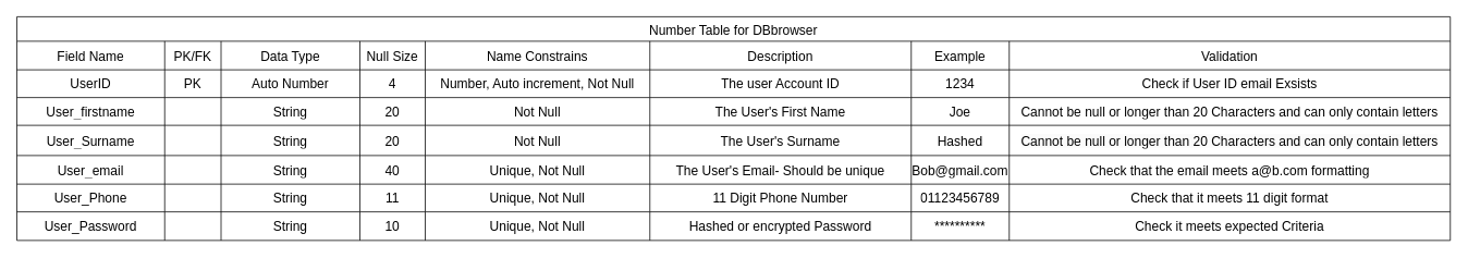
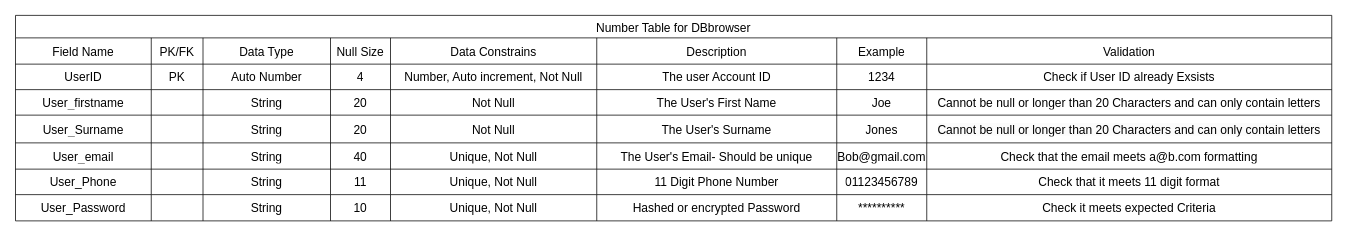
  <mxCell id="0" />
  <mxCell id="1" parent="0" />
  <mxCell id="2" value="Number Table for DBbrowser" style="shape=table;startSize=30;container=1;collapsible=0;childLayout=tableLayout;strokeColor=default;fontSize=16;" parent="1" vertex="1"><mxGeometry x="20" y="20" width="1755" height="274" as="geometry" /></mxCell>
  <mxCell id="3" value="" style="shape=tableRow;horizontal=0;startSize=0;swimlaneHead=0;swimlaneBody=0;strokeColor=inherit;top=0;left=0;bottom=0;right=0;collapsible=0;dropTarget=0;fillColor=none;points=[[0,0.5],[1,0.5]];portConstraint=eastwest;fontSize=16;" parent="2" vertex="1"><mxGeometry y="30" width="1755" height="35" as="geometry" /></mxCell>
  <mxCell id="4" value="Field Name" style="shape=partialRectangle;html=1;whiteSpace=wrap;connectable=0;strokeColor=inherit;overflow=hidden;fillColor=none;top=0;left=0;bottom=0;right=0;pointerEvents=1;fontSize=16;" parent="3" vertex="1"><mxGeometry width="181" height="35" as="geometry"><mxRectangle width="181" height="35" as="alternateBounds" /></mxGeometry></mxCell>
  <mxCell id="5" value="PK/FK" style="shape=partialRectangle;html=1;whiteSpace=wrap;connectable=0;strokeColor=inherit;overflow=hidden;fillColor=none;top=0;left=0;bottom=0;right=0;pointerEvents=1;fontSize=16;" parent="3" vertex="1"><mxGeometry x="181" width="69" height="35" as="geometry"><mxRectangle width="69" height="35" as="alternateBounds" /></mxGeometry></mxCell>
  <mxCell id="6" value="Data Type" style="shape=partialRectangle;html=1;whiteSpace=wrap;connectable=0;strokeColor=inherit;overflow=hidden;fillColor=none;top=0;left=0;bottom=0;right=0;pointerEvents=1;fontSize=16;" parent="3" vertex="1"><mxGeometry x="250" width="170" height="35" as="geometry"><mxRectangle width="170" height="35" as="alternateBounds" /></mxGeometry></mxCell>
  <mxCell id="7" value="Null Size" style="shape=partialRectangle;html=1;whiteSpace=wrap;connectable=0;strokeColor=inherit;overflow=hidden;fillColor=none;top=0;left=0;bottom=0;right=0;pointerEvents=1;fontSize=16;" parent="3" vertex="1"><mxGeometry x="420" width="80" height="35" as="geometry"><mxRectangle width="80" height="35" as="alternateBounds" /></mxGeometry></mxCell>
- <mxCell id="8" value="Name Constrains" style="shape=partialRectangle;html=1;whiteSpace=wrap;connectable=0;strokeColor=inherit;overflow=hidden;fillColor=none;top=0;left=0;bottom=0;right=0;pointerEvents=1;fontSize=16;" parent="3" vertex="1"><mxGeometry x="500" width="275" height="35" as="geometry"><mxRectangle width="275" height="35" as="alternateBounds" /></mxGeometry></mxCell>
+ <mxCell id="8" value="Data Constrains" style="shape=partialRectangle;html=1;whiteSpace=wrap;connectable=0;strokeColor=inherit;overflow=hidden;fillColor=none;top=0;left=0;bottom=0;right=0;pointerEvents=1;fontSize=16;" parent="3" vertex="1"><mxGeometry x="500" width="275" height="35" as="geometry"><mxRectangle width="275" height="35" as="alternateBounds" /></mxGeometry></mxCell>
  <mxCell id="9" value="Description" style="shape=partialRectangle;html=1;whiteSpace=wrap;connectable=0;strokeColor=inherit;overflow=hidden;fillColor=none;top=0;left=0;bottom=0;right=0;pointerEvents=1;fontSize=16;" parent="3" vertex="1"><mxGeometry x="775" width="320" height="35" as="geometry"><mxRectangle width="320" height="35" as="alternateBounds" /></mxGeometry></mxCell>
  <mxCell id="10" value="Example" style="shape=partialRectangle;html=1;whiteSpace=wrap;connectable=0;strokeColor=inherit;overflow=hidden;fillColor=none;top=0;left=0;bottom=0;right=0;pointerEvents=1;fontSize=16;" parent="3" vertex="1"><mxGeometry x="1095" width="120" height="35" as="geometry"><mxRectangle width="120" height="35" as="alternateBounds" /></mxGeometry></mxCell>
  <mxCell id="11" value="Validation" style="shape=partialRectangle;html=1;whiteSpace=wrap;connectable=0;strokeColor=inherit;overflow=hidden;fillColor=none;top=0;left=0;bottom=0;right=0;pointerEvents=1;fontSize=16;" parent="3" vertex="1"><mxGeometry x="1215" width="540" height="35" as="geometry"><mxRectangle width="540" height="35" as="alternateBounds" /></mxGeometry></mxCell>
  <mxCell id="12" value="" style="shape=tableRow;horizontal=0;startSize=0;swimlaneHead=0;swimlaneBody=0;strokeColor=inherit;top=0;left=0;bottom=0;right=0;collapsible=0;dropTarget=0;fillColor=none;points=[[0,0.5],[1,0.5]];portConstraint=eastwest;fontSize=16;" parent="2" vertex="1"><mxGeometry y="65" width="1755" height="34" as="geometry" /></mxCell>
  <mxCell id="13" value="UserID" style="shape=partialRectangle;html=1;whiteSpace=wrap;connectable=0;strokeColor=inherit;overflow=hidden;fillColor=none;top=0;left=0;bottom=0;right=0;pointerEvents=1;fontSize=16;" parent="12" vertex="1"><mxGeometry width="181" height="34" as="geometry"><mxRectangle width="181" height="34" as="alternateBounds" /></mxGeometry></mxCell>
  <mxCell id="14" value="PK" style="shape=partialRectangle;html=1;whiteSpace=wrap;connectable=0;strokeColor=inherit;overflow=hidden;fillColor=none;top=0;left=0;bottom=0;right=0;pointerEvents=1;fontSize=16;" parent="12" vertex="1"><mxGeometry x="181" width="69" height="34" as="geometry"><mxRectangle width="69" height="34" as="alternateBounds" /></mxGeometry></mxCell>
  <mxCell id="15" value="Auto Number" style="shape=partialRectangle;html=1;whiteSpace=wrap;connectable=0;strokeColor=inherit;overflow=hidden;fillColor=none;top=0;left=0;bottom=0;right=0;pointerEvents=1;fontSize=16;" parent="12" vertex="1"><mxGeometry x="250" width="170" height="34" as="geometry"><mxRectangle width="170" height="34" as="alternateBounds" /></mxGeometry></mxCell>
  <mxCell id="16" value="4" style="shape=partialRectangle;html=1;whiteSpace=wrap;connectable=0;strokeColor=inherit;overflow=hidden;fillColor=none;top=0;left=0;bottom=0;right=0;pointerEvents=1;fontSize=16;" parent="12" vertex="1"><mxGeometry x="420" width="80" height="34" as="geometry"><mxRectangle width="80" height="34" as="alternateBounds" /></mxGeometry></mxCell>
  <mxCell id="17" value="Number, Auto increment, Not Null" style="shape=partialRectangle;html=1;whiteSpace=wrap;connectable=0;strokeColor=inherit;overflow=hidden;fillColor=none;top=0;left=0;bottom=0;right=0;pointerEvents=1;fontSize=16;" parent="12" vertex="1"><mxGeometry x="500" width="275" height="34" as="geometry"><mxRectangle width="275" height="34" as="alternateBounds" /></mxGeometry></mxCell>
  <mxCell id="18" value="The user Account ID" style="shape=partialRectangle;html=1;whiteSpace=wrap;connectable=0;strokeColor=inherit;overflow=hidden;fillColor=none;top=0;left=0;bottom=0;right=0;pointerEvents=1;fontSize=16;" parent="12" vertex="1"><mxGeometry x="775" width="320" height="34" as="geometry"><mxRectangle width="320" height="34" as="alternateBounds" /></mxGeometry></mxCell>
  <mxCell id="19" value="1234" style="shape=partialRectangle;html=1;whiteSpace=wrap;connectable=0;strokeColor=inherit;overflow=hidden;fillColor=none;top=0;left=0;bottom=0;right=0;pointerEvents=1;fontSize=16;" parent="12" vertex="1"><mxGeometry x="1095" width="120" height="34" as="geometry"><mxRectangle width="120" height="34" as="alternateBounds" /></mxGeometry></mxCell>
- <mxCell id="20" value="Check if User ID email Exsists" style="shape=partialRectangle;html=1;whiteSpace=wrap;connectable=0;strokeColor=inherit;overflow=hidden;fillColor=none;top=0;left=0;bottom=0;right=0;pointerEvents=1;fontSize=16;" parent="12" vertex="1"><mxGeometry x="1215" width="540" height="34" as="geometry"><mxRectangle width="540" height="34" as="alternateBounds" /></mxGeometry></mxCell>
+ <mxCell id="20" value="Check if User ID already Exsists" style="shape=partialRectangle;html=1;whiteSpace=wrap;connectable=0;strokeColor=inherit;overflow=hidden;fillColor=none;top=0;left=0;bottom=0;right=0;pointerEvents=1;fontSize=16;" parent="12" vertex="1"><mxGeometry x="1215" width="540" height="34" as="geometry"><mxRectangle width="540" height="34" as="alternateBounds" /></mxGeometry></mxCell>
  <mxCell id="21" style="shape=tableRow;horizontal=0;startSize=0;swimlaneHead=0;swimlaneBody=0;strokeColor=inherit;top=0;left=0;bottom=0;right=0;collapsible=0;dropTarget=0;fillColor=none;points=[[0,0.5],[1,0.5]];portConstraint=eastwest;fontSize=16;" parent="2" vertex="1"><mxGeometry y="99" width="1755" height="34" as="geometry" /></mxCell>
  <mxCell id="22" value="User_firstname" style="shape=partialRectangle;html=1;whiteSpace=wrap;connectable=0;strokeColor=inherit;overflow=hidden;fillColor=none;top=0;left=0;bottom=0;right=0;pointerEvents=1;fontSize=16;" parent="21" vertex="1"><mxGeometry width="181" height="34" as="geometry"><mxRectangle width="181" height="34" as="alternateBounds" /></mxGeometry></mxCell>
  <mxCell id="23" style="shape=partialRectangle;html=1;whiteSpace=wrap;connectable=0;strokeColor=inherit;overflow=hidden;fillColor=none;top=0;left=0;bottom=0;right=0;pointerEvents=1;fontSize=16;" parent="21" vertex="1"><mxGeometry x="181" width="69" height="34" as="geometry"><mxRectangle width="69" height="34" as="alternateBounds" /></mxGeometry></mxCell>
  <mxCell id="24" value="String" style="shape=partialRectangle;html=1;whiteSpace=wrap;connectable=0;strokeColor=inherit;overflow=hidden;fillColor=none;top=0;left=0;bottom=0;right=0;pointerEvents=1;fontSize=16;" parent="21" vertex="1"><mxGeometry x="250" width="170" height="34" as="geometry"><mxRectangle width="170" height="34" as="alternateBounds" /></mxGeometry></mxCell>
  <mxCell id="25" value="20" style="shape=partialRectangle;html=1;whiteSpace=wrap;connectable=0;strokeColor=inherit;overflow=hidden;fillColor=none;top=0;left=0;bottom=0;right=0;pointerEvents=1;fontSize=16;" parent="21" vertex="1"><mxGeometry x="420" width="80" height="34" as="geometry"><mxRectangle width="80" height="34" as="alternateBounds" /></mxGeometry></mxCell>
  <mxCell id="26" value="Not Null" style="shape=partialRectangle;html=1;whiteSpace=wrap;connectable=0;strokeColor=inherit;overflow=hidden;fillColor=none;top=0;left=0;bottom=0;right=0;pointerEvents=1;fontSize=16;" parent="21" vertex="1"><mxGeometry x="500" width="275" height="34" as="geometry"><mxRectangle width="275" height="34" as="alternateBounds" /></mxGeometry></mxCell>
  <mxCell id="27" value="The User's First Name" style="shape=partialRectangle;html=1;whiteSpace=wrap;connectable=0;strokeColor=inherit;overflow=hidden;fillColor=none;top=0;left=0;bottom=0;right=0;pointerEvents=1;fontSize=16;" parent="21" vertex="1"><mxGeometry x="775" width="320" height="34" as="geometry"><mxRectangle width="320" height="34" as="alternateBounds" /></mxGeometry></mxCell>
  <mxCell id="28" value="Joe" style="shape=partialRectangle;html=1;whiteSpace=wrap;connectable=0;strokeColor=inherit;overflow=hidden;fillColor=none;top=0;left=0;bottom=0;right=0;pointerEvents=1;fontSize=16;" parent="21" vertex="1"><mxGeometry x="1095" width="120" height="34" as="geometry"><mxRectangle width="120" height="34" as="alternateBounds" /></mxGeometry></mxCell>
  <mxCell id="29" value="Cannot be null or longer than 20 Characters and can only contain letters" style="shape=partialRectangle;html=1;whiteSpace=wrap;connectable=0;strokeColor=inherit;overflow=hidden;fillColor=none;top=0;left=0;bottom=0;right=0;pointerEvents=1;fontSize=16;" parent="21" vertex="1"><mxGeometry x="1215" width="540" height="34" as="geometry"><mxRectangle width="540" height="34" as="alternateBounds" /></mxGeometry></mxCell>
  <mxCell id="30" style="shape=tableRow;horizontal=0;startSize=0;swimlaneHead=0;swimlaneBody=0;strokeColor=inherit;top=0;left=0;bottom=0;right=0;collapsible=0;dropTarget=0;fillColor=none;points=[[0,0.5],[1,0.5]];portConstraint=eastwest;fontSize=16;" parent="2" vertex="1"><mxGeometry y="133" width="1755" height="37" as="geometry" /></mxCell>
  <mxCell id="31" value="User_Surname" style="shape=partialRectangle;html=1;whiteSpace=wrap;connectable=0;strokeColor=inherit;overflow=hidden;fillColor=none;top=0;left=0;bottom=0;right=0;pointerEvents=1;fontSize=16;" parent="30" vertex="1"><mxGeometry width="181" height="37" as="geometry"><mxRectangle width="181" height="37" as="alternateBounds" /></mxGeometry></mxCell>
  <mxCell id="32" style="shape=partialRectangle;html=1;whiteSpace=wrap;connectable=0;strokeColor=inherit;overflow=hidden;fillColor=none;top=0;left=0;bottom=0;right=0;pointerEvents=1;fontSize=16;" parent="30" vertex="1"><mxGeometry x="181" width="69" height="37" as="geometry"><mxRectangle width="69" height="37" as="alternateBounds" /></mxGeometry></mxCell>
  <mxCell id="33" value="String" style="shape=partialRectangle;html=1;whiteSpace=wrap;connectable=0;strokeColor=inherit;overflow=hidden;fillColor=none;top=0;left=0;bottom=0;right=0;pointerEvents=1;fontSize=16;" parent="30" vertex="1"><mxGeometry x="250" width="170" height="37" as="geometry"><mxRectangle width="170" height="37" as="alternateBounds" /></mxGeometry></mxCell>
  <mxCell id="34" value="20" style="shape=partialRectangle;html=1;whiteSpace=wrap;connectable=0;strokeColor=inherit;overflow=hidden;fillColor=none;top=0;left=0;bottom=0;right=0;pointerEvents=1;fontSize=16;" parent="30" vertex="1"><mxGeometry x="420" width="80" height="37" as="geometry"><mxRectangle width="80" height="37" as="alternateBounds" /></mxGeometry></mxCell>
  <mxCell id="35" value="Not Null" style="shape=partialRectangle;html=1;whiteSpace=wrap;connectable=0;strokeColor=inherit;overflow=hidden;fillColor=none;top=0;left=0;bottom=0;right=0;pointerEvents=1;fontSize=16;" parent="30" vertex="1"><mxGeometry x="500" width="275" height="37" as="geometry"><mxRectangle width="275" height="37" as="alternateBounds" /></mxGeometry></mxCell>
  <mxCell id="36" value="The User's Surname" style="shape=partialRectangle;html=1;whiteSpace=wrap;connectable=0;strokeColor=inherit;overflow=hidden;fillColor=none;top=0;left=0;bottom=0;right=0;pointerEvents=1;fontSize=16;" parent="30" vertex="1"><mxGeometry x="775" width="320" height="37" as="geometry"><mxRectangle width="320" height="37" as="alternateBounds" /></mxGeometry></mxCell>
- <mxCell id="37" value="Hashed" style="shape=partialRectangle;html=1;whiteSpace=wrap;connectable=0;strokeColor=inherit;overflow=hidden;fillColor=none;top=0;left=0;bottom=0;right=0;pointerEvents=1;fontSize=16;" parent="30" vertex="1"><mxGeometry x="1095" width="120" height="37" as="geometry"><mxRectangle width="120" height="37" as="alternateBounds" /></mxGeometry></mxCell>
+ <mxCell id="37" value="Jones" style="shape=partialRectangle;html=1;whiteSpace=wrap;connectable=0;strokeColor=inherit;overflow=hidden;fillColor=none;top=0;left=0;bottom=0;right=0;pointerEvents=1;fontSize=16;" parent="30" vertex="1"><mxGeometry x="1095" width="120" height="37" as="geometry"><mxRectangle width="120" height="37" as="alternateBounds" /></mxGeometry></mxCell>
  <mxCell id="38" value="&lt;span style=&quot;color: rgb(0, 0, 0); font-family: Helvetica; font-size: 16px; font-style: normal; font-variant-ligatures: normal; font-variant-caps: normal; font-weight: 400; letter-spacing: normal; orphans: 2; text-align: center; text-indent: 0px; text-transform: none; widows: 2; word-spacing: 0px; -webkit-text-stroke-width: 0px; white-space: normal; background-color: rgb(251, 251, 251); text-decoration-thickness: initial; text-decoration-style: initial; text-decoration-color: initial; float: none; display: inline !important;&quot;&gt;Cannot be null or longer than 20 Characters and can only contain letters&lt;/span&gt;" style="shape=partialRectangle;html=1;whiteSpace=wrap;connectable=0;strokeColor=inherit;overflow=hidden;fillColor=none;top=0;left=0;bottom=0;right=0;pointerEvents=1;fontSize=16;" parent="30" vertex="1"><mxGeometry x="1215" width="540" height="37" as="geometry"><mxRectangle width="540" height="37" as="alternateBounds" /></mxGeometry></mxCell>
  <mxCell id="39" value="" style="shape=tableRow;horizontal=0;startSize=0;swimlaneHead=0;swimlaneBody=0;strokeColor=inherit;top=0;left=0;bottom=0;right=0;collapsible=0;dropTarget=0;fillColor=none;points=[[0,0.5],[1,0.5]];portConstraint=eastwest;fontSize=16;" parent="2" vertex="1"><mxGeometry y="170" width="1755" height="35" as="geometry" /></mxCell>
  <mxCell id="40" value="User_email" style="shape=partialRectangle;html=1;whiteSpace=wrap;connectable=0;strokeColor=inherit;overflow=hidden;fillColor=none;top=0;left=0;bottom=0;right=0;pointerEvents=1;fontSize=16;" parent="39" vertex="1"><mxGeometry width="181" height="35" as="geometry"><mxRectangle width="181" height="35" as="alternateBounds" /></mxGeometry></mxCell>
  <mxCell id="41" style="shape=partialRectangle;html=1;whiteSpace=wrap;connectable=0;strokeColor=inherit;overflow=hidden;fillColor=none;top=0;left=0;bottom=0;right=0;pointerEvents=1;fontSize=16;" parent="39" vertex="1"><mxGeometry x="181" width="69" height="35" as="geometry"><mxRectangle width="69" height="35" as="alternateBounds" /></mxGeometry></mxCell>
  <mxCell id="42" value="String" style="shape=partialRectangle;html=1;whiteSpace=wrap;connectable=0;strokeColor=inherit;overflow=hidden;fillColor=none;top=0;left=0;bottom=0;right=0;pointerEvents=1;fontSize=16;" parent="39" vertex="1"><mxGeometry x="250" width="170" height="35" as="geometry"><mxRectangle width="170" height="35" as="alternateBounds" /></mxGeometry></mxCell>
  <mxCell id="43" value="40" style="shape=partialRectangle;html=1;whiteSpace=wrap;connectable=0;strokeColor=inherit;overflow=hidden;fillColor=none;top=0;left=0;bottom=0;right=0;pointerEvents=1;fontSize=16;" parent="39" vertex="1"><mxGeometry x="420" width="80" height="35" as="geometry"><mxRectangle width="80" height="35" as="alternateBounds" /></mxGeometry></mxCell>
  <mxCell id="44" value="Unique, Not Null" style="shape=partialRectangle;html=1;whiteSpace=wrap;connectable=0;strokeColor=inherit;overflow=hidden;fillColor=none;top=0;left=0;bottom=0;right=0;pointerEvents=1;fontSize=16;" parent="39" vertex="1"><mxGeometry x="500" width="275" height="35" as="geometry"><mxRectangle width="275" height="35" as="alternateBounds" /></mxGeometry></mxCell>
  <mxCell id="45" value="The User's Email- Should be unique" style="shape=partialRectangle;html=1;whiteSpace=wrap;connectable=0;strokeColor=inherit;overflow=hidden;fillColor=none;top=0;left=0;bottom=0;right=0;pointerEvents=1;fontSize=16;" parent="39" vertex="1"><mxGeometry x="775" width="320" height="35" as="geometry"><mxRectangle width="320" height="35" as="alternateBounds" /></mxGeometry></mxCell>
  <mxCell id="46" value="Bob@gmail.com" style="shape=partialRectangle;html=1;whiteSpace=wrap;connectable=0;strokeColor=inherit;overflow=hidden;fillColor=none;top=0;left=0;bottom=0;right=0;pointerEvents=1;fontSize=16;" parent="39" vertex="1"><mxGeometry x="1095" width="120" height="35" as="geometry"><mxRectangle width="120" height="35" as="alternateBounds" /></mxGeometry></mxCell>
  <mxCell id="47" value="Check that the email meets a@b.com formatting" style="shape=partialRectangle;html=1;whiteSpace=wrap;connectable=0;strokeColor=inherit;overflow=hidden;fillColor=none;top=0;left=0;bottom=0;right=0;pointerEvents=1;fontSize=16;" parent="39" vertex="1"><mxGeometry x="1215" width="540" height="35" as="geometry"><mxRectangle width="540" height="35" as="alternateBounds" /></mxGeometry></mxCell>
  <mxCell id="48" value="" style="shape=tableRow;horizontal=0;startSize=0;swimlaneHead=0;swimlaneBody=0;strokeColor=inherit;top=0;left=0;bottom=0;right=0;collapsible=0;dropTarget=0;fillColor=none;points=[[0,0.5],[1,0.5]];portConstraint=eastwest;fontSize=16;" parent="2" vertex="1"><mxGeometry y="205" width="1755" height="34" as="geometry" /></mxCell>
  <mxCell id="49" value="User_Phone" style="shape=partialRectangle;html=1;whiteSpace=wrap;connectable=0;strokeColor=inherit;overflow=hidden;fillColor=none;top=0;left=0;bottom=0;right=0;pointerEvents=1;fontSize=16;" parent="48" vertex="1"><mxGeometry width="181" height="34" as="geometry"><mxRectangle width="181" height="34" as="alternateBounds" /></mxGeometry></mxCell>
  <mxCell id="50" style="shape=partialRectangle;html=1;whiteSpace=wrap;connectable=0;strokeColor=inherit;overflow=hidden;fillColor=none;top=0;left=0;bottom=0;right=0;pointerEvents=1;fontSize=16;" parent="48" vertex="1"><mxGeometry x="181" width="69" height="34" as="geometry"><mxRectangle width="69" height="34" as="alternateBounds" /></mxGeometry></mxCell>
  <mxCell id="51" value="String" style="shape=partialRectangle;html=1;whiteSpace=wrap;connectable=0;strokeColor=inherit;overflow=hidden;fillColor=none;top=0;left=0;bottom=0;right=0;pointerEvents=1;fontSize=16;" parent="48" vertex="1"><mxGeometry x="250" width="170" height="34" as="geometry"><mxRectangle width="170" height="34" as="alternateBounds" /></mxGeometry></mxCell>
  <mxCell id="52" value="11" style="shape=partialRectangle;html=1;whiteSpace=wrap;connectable=0;strokeColor=inherit;overflow=hidden;fillColor=none;top=0;left=0;bottom=0;right=0;pointerEvents=1;fontSize=16;" parent="48" vertex="1"><mxGeometry x="420" width="80" height="34" as="geometry"><mxRectangle width="80" height="34" as="alternateBounds" /></mxGeometry></mxCell>
  <mxCell id="53" value="Unique, Not Null" style="shape=partialRectangle;html=1;whiteSpace=wrap;connectable=0;strokeColor=inherit;overflow=hidden;fillColor=none;top=0;left=0;bottom=0;right=0;pointerEvents=1;fontSize=16;" parent="48" vertex="1"><mxGeometry x="500" width="275" height="34" as="geometry"><mxRectangle width="275" height="34" as="alternateBounds" /></mxGeometry></mxCell>
  <mxCell id="54" value="11 Digit Phone Number" style="shape=partialRectangle;html=1;whiteSpace=wrap;connectable=0;strokeColor=inherit;overflow=hidden;fillColor=none;top=0;left=0;bottom=0;right=0;pointerEvents=1;fontSize=16;" parent="48" vertex="1"><mxGeometry x="775" width="320" height="34" as="geometry"><mxRectangle width="320" height="34" as="alternateBounds" /></mxGeometry></mxCell>
  <mxCell id="55" value="01123456789" style="shape=partialRectangle;html=1;whiteSpace=wrap;connectable=0;strokeColor=inherit;overflow=hidden;fillColor=none;top=0;left=0;bottom=0;right=0;pointerEvents=1;fontSize=16;" parent="48" vertex="1"><mxGeometry x="1095" width="120" height="34" as="geometry"><mxRectangle width="120" height="34" as="alternateBounds" /></mxGeometry></mxCell>
  <mxCell id="56" value="Check that it meets 11 digit format" style="shape=partialRectangle;html=1;whiteSpace=wrap;connectable=0;strokeColor=inherit;overflow=hidden;fillColor=none;top=0;left=0;bottom=0;right=0;pointerEvents=1;fontSize=16;" parent="48" vertex="1"><mxGeometry x="1215" width="540" height="34" as="geometry"><mxRectangle width="540" height="34" as="alternateBounds" /></mxGeometry></mxCell>
  <mxCell id="57" value="" style="shape=tableRow;horizontal=0;startSize=0;swimlaneHead=0;swimlaneBody=0;strokeColor=inherit;top=0;left=0;bottom=0;right=0;collapsible=0;dropTarget=0;fillColor=none;points=[[0,0.5],[1,0.5]];portConstraint=eastwest;fontSize=16;" parent="2" vertex="1"><mxGeometry y="239" width="1755" height="35" as="geometry" /></mxCell>
  <mxCell id="58" value="User_Password" style="shape=partialRectangle;html=1;whiteSpace=wrap;connectable=0;strokeColor=inherit;overflow=hidden;fillColor=none;top=0;left=0;bottom=0;right=0;pointerEvents=1;fontSize=16;" parent="57" vertex="1"><mxGeometry width="181" height="35" as="geometry"><mxRectangle width="181" height="35" as="alternateBounds" /></mxGeometry></mxCell>
  <mxCell id="59" style="shape=partialRectangle;html=1;whiteSpace=wrap;connectable=0;strokeColor=inherit;overflow=hidden;fillColor=none;top=0;left=0;bottom=0;right=0;pointerEvents=1;fontSize=16;" parent="57" vertex="1"><mxGeometry x="181" width="69" height="35" as="geometry"><mxRectangle width="69" height="35" as="alternateBounds" /></mxGeometry></mxCell>
  <mxCell id="60" value="String" style="shape=partialRectangle;html=1;whiteSpace=wrap;connectable=0;strokeColor=inherit;overflow=hidden;fillColor=none;top=0;left=0;bottom=0;right=0;pointerEvents=1;fontSize=16;" parent="57" vertex="1"><mxGeometry x="250" width="170" height="35" as="geometry"><mxRectangle width="170" height="35" as="alternateBounds" /></mxGeometry></mxCell>
  <mxCell id="61" value="10" style="shape=partialRectangle;html=1;whiteSpace=wrap;connectable=0;strokeColor=inherit;overflow=hidden;fillColor=none;top=0;left=0;bottom=0;right=0;pointerEvents=1;fontSize=16;" parent="57" vertex="1"><mxGeometry x="420" width="80" height="35" as="geometry"><mxRectangle width="80" height="35" as="alternateBounds" /></mxGeometry></mxCell>
  <mxCell id="62" value="Unique, Not Null" style="shape=partialRectangle;html=1;whiteSpace=wrap;connectable=0;strokeColor=inherit;overflow=hidden;fillColor=none;top=0;left=0;bottom=0;right=0;pointerEvents=1;fontSize=16;" parent="57" vertex="1"><mxGeometry x="500" width="275" height="35" as="geometry"><mxRectangle width="275" height="35" as="alternateBounds" /></mxGeometry></mxCell>
  <mxCell id="63" value="Hashed or encrypted Password" style="shape=partialRectangle;html=1;whiteSpace=wrap;connectable=0;strokeColor=inherit;overflow=hidden;fillColor=none;top=0;left=0;bottom=0;right=0;pointerEvents=1;fontSize=16;" parent="57" vertex="1"><mxGeometry x="775" width="320" height="35" as="geometry"><mxRectangle width="320" height="35" as="alternateBounds" /></mxGeometry></mxCell>
  <mxCell id="64" value="**********" style="shape=partialRectangle;html=1;whiteSpace=wrap;connectable=0;strokeColor=inherit;overflow=hidden;fillColor=none;top=0;left=0;bottom=0;right=0;pointerEvents=1;fontSize=16;" parent="57" vertex="1"><mxGeometry x="1095" width="120" height="35" as="geometry"><mxRectangle width="120" height="35" as="alternateBounds" /></mxGeometry></mxCell>
  <mxCell id="65" value="Check it meets expected Criteria" style="shape=partialRectangle;html=1;whiteSpace=wrap;connectable=0;strokeColor=inherit;overflow=hidden;fillColor=none;top=0;left=0;bottom=0;right=0;pointerEvents=1;fontSize=16;" parent="57" vertex="1"><mxGeometry x="1215" width="540" height="35" as="geometry"><mxRectangle width="540" height="35" as="alternateBounds" /></mxGeometry></mxCell>
